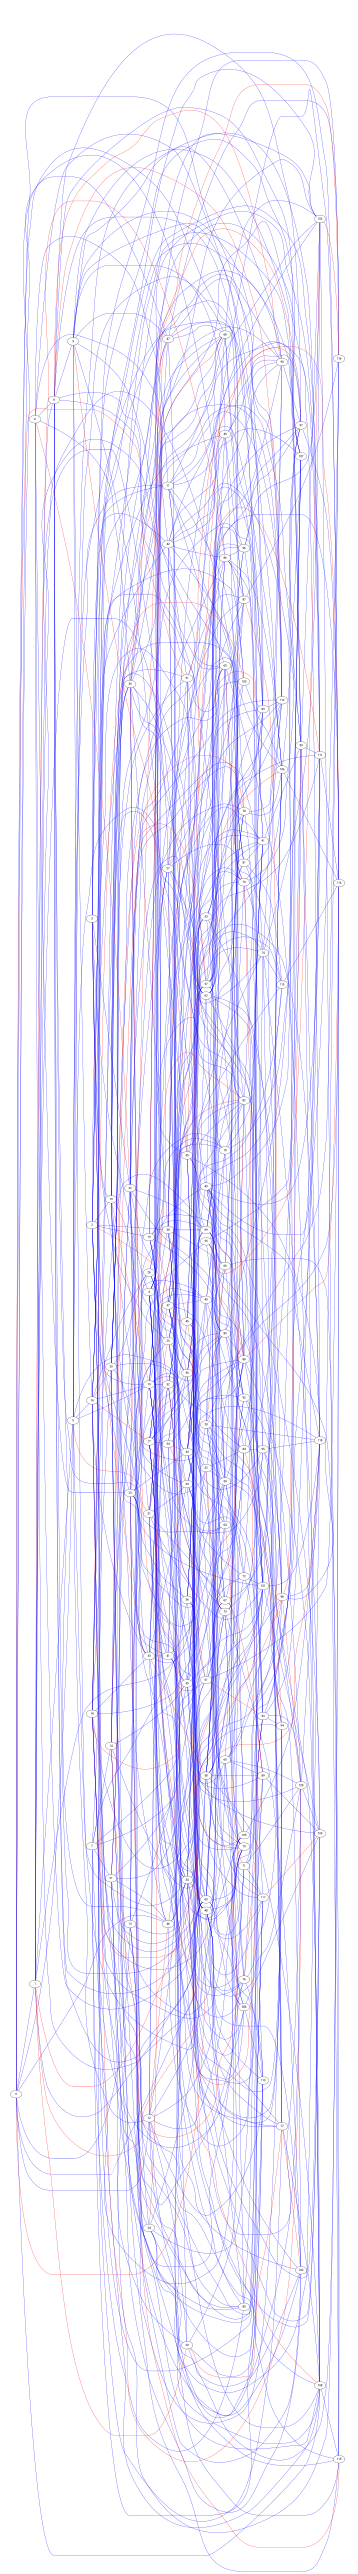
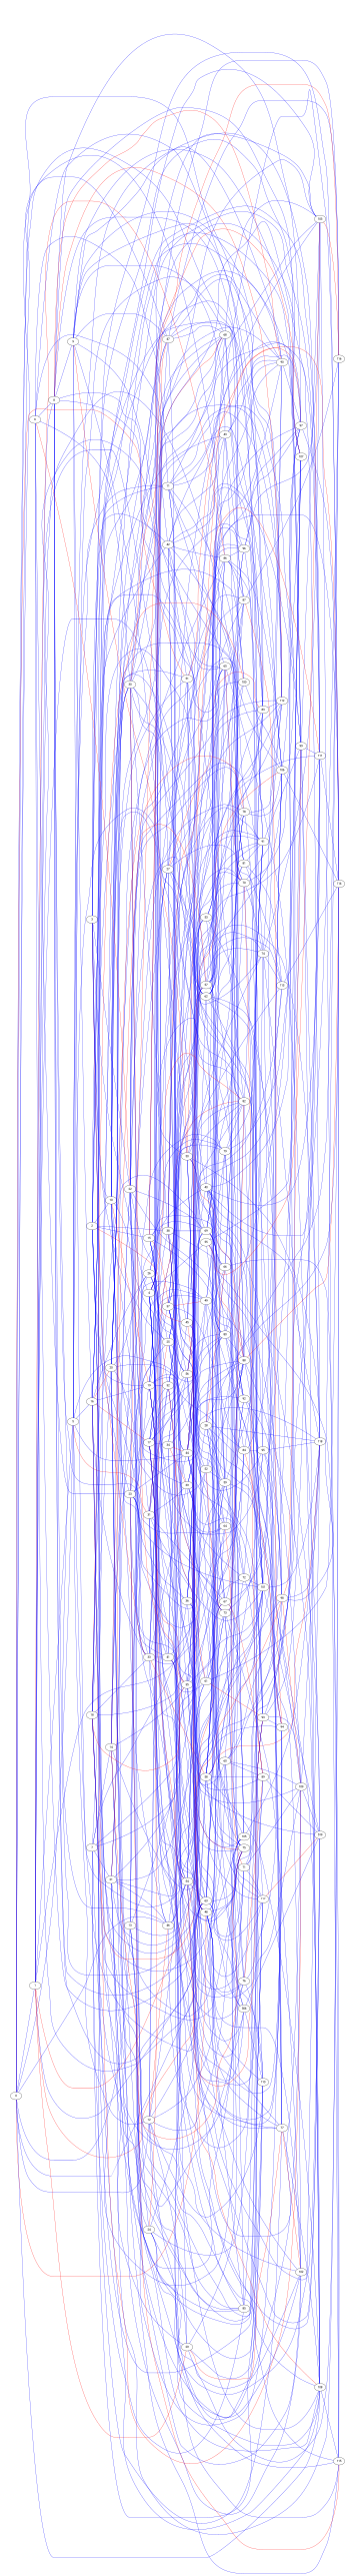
  graph {
    fontname=Roboto
    rankdir=LR
    node [fontname=Roboto]
    edge [color=blue fontname=Roboto penwidth=1]
    0
    1
    5
    12
    13
    46
    47
    48
    51
    58
    81
    83
    86
    108
    8
    27
    29
    63
    67
    70
    82
    88
    19
    111
    11
    16
    31
    50
    61
    68
    74
    80
    91
    102
    32
    44
    92
    105
    110
    118
    85
    109
    26
    35
    49
    54
    93
    112
    106
    116
    117
    98
    79
    77
    76
    87
    97
    57
    n59 [label=519]
    75
    64
    101
    78
    94
    59
    89
    95
    113
    100
    96
    115
    90
    107
    9
    28
    65
    73
    62
    56
    114
    66
    71
    99
    37
    84
    39
    52
    33
    60
    43
    103
    17
    20
    38
    41
    69
    n97 [label=304]
    53
    72
    36
    40
    2
    10
    15
    23
    30
    45
    25
    24
    3
    4
    22
    42
    55
    34
    6
    7
    14
    21
    18
    0 -- 1
    0 -- 5
    0 -- 12
    0 -- 13
    0 -- 46
    0 -- 47
    0 -- 48 [color=red]
    0 -- 51 [color=red]
    0 -- 58
    0 -- 81
    0 -- 83
    0 -- 86
    0 -- 108
    1 -- 5
    1 -- 58
    1 -- 81
    1 -- 86 [color=red]
    1 -- 8
    1 -- 27
    1 -- 29 [color=red]
    1 -- 63 [color=red]
    1 -- 67 [color=red]
    1 -- 70
    1 -- 82
    1 -- 88
    5 -- 12
-   5 -- 19
+   5 -- 44
    5 -- 111
    5 -- 11
    5 -- 16
    5 -- 31 [color=red]
    5 -- 50
    5 -- 61
    5 -- 68
    5 -- 74
    5 -- 80
    12 -- 46 [color=red]
    12 -- 29
    12 -- 63
    12 -- 91
    12 -- 102
    12 -- 32
    12 -- 44
    12 -- 92
    12 -- 105
    12 -- 110
    12 -- 118
    13 -- 19
    13 -- 85
    13 -- 109
    13 -- 26
    13 -- 35
    13 -- 49
    13 -- 54
    13 -- 93
    46 -- 67
    46 -- 118
    46 -- 54
    46 -- 93
    47 -- 68
    47 -- 93
    47 -- 112
    47 -- 106
    47 -- 116
    48 -- 82
    48 -- 102
    48 -- 110
    48 -- 85
    48 -- 117
    48 -- 98
    48 -- 79
    48 -- 77
    48 -- 76
    51 -- 92
    51 -- 87
    51 -- 97 [color=red]
    51 -- 57
    51 -- n59
    58 -- 83
    58 -- 108
    58 -- 111
    58 -- 110
    58 -- 118 [color=red]
    58 -- 116
    58 -- 75
    58 -- 64
    58 -- 101
    58 -- 78
    58 -- 94
    58 -- 59
    58 -- 89
    81 -- 91
    81 -- 95
    81 -- 113
    83 -- 112
    86 -- 91
    86 -- 106
    86 -- 87
    86 -- 100
    86 -- 96
    108 -- 115
    8 -- 46
    8 -- 63
    8 -- 82
    8 -- 112 [color=red]
    8 -- 87
    8 -- 97
    8 -- 101
    8 -- 90 [color=red]
    8 -- 107
    8 -- 9
    8 -- 28
    8 -- 65
    8 -- 73
    27 -- 51
    27 -- 83 [color=red]
    27 -- 70
    27 -- 105
    27 -- 79
    27 -- 87
    27 -- 95
    27 -- 100
    27 -- 62
    27 -- 56
    29 -- 110
    29 -- 77 [color=red]
    29 -- 76
    29 -- 114
    63 -- 68
    63 -- 106
    63 -- 117
    63 -- 75
    63 -- 73
    63 -- 66
    63 -- 71
    67 -- 92
    67 -- 105
    67 -- 89 [color=red]
    67 -- 99
    70 -- 74
    70 -- 112
    70 -- 97
    70 -- 101
    70 -- 89 [color=red]
    82 -- 83
    82 -- 94
    88 -- 108
    88 -- 91
    88 -- 94
    88 -- 114 [color=red]
    19 -- 86
    19 -- 68
    19 -- 91
    19 -- 32
    19 -- 44
    19 -- 35 [color=red]
    19 -- 54
    19 -- 76
    19 -- n59
    19 -- 115
    19 -- 37
    19 -- 84
    111 -- 114
    11 -- 88
    11 -- 68
    11 -- 112
    11 -- 106
    11 -- 97
    11 -- 78
    11 -- 65
    11 -- 39
    11 -- 52
    16 -- 47
    16 -- 19
    16 -- 109 [color=red]
    16 -- 26
    16 -- 75
    16 -- 65
    16 -- 73
    16 -- 33
    16 -- 60
    16 -- 43
    16 -- 103
    16 -- 17 [color=red]
    16 -- 20 [color=red]
    31 -- 67
    31 -- 82 [color=red]
    31 -- 32
    31 -- 105
    31 -- 101
    31 -- 94
    31 -- 56
    31 -- 39
    31 -- 38
    31 -- 41
    50 -- 88 [color=red]
    50 -- 91
    50 -- 118
    50 -- 117
    50 -- 75
    50 -- 114 [color=red]
    50 -- 66
    50 -- 69
    50 -- n97
    50 -- 53
    61 -- 67
    61 -- 88
    61 -- 93 [color=red]
    61 -- 114
    61 -- 72
    68 -- 110
    68 -- 96
    68 -- 103
    74 -- 77
    74 -- n59
    74 -- 113
    74 -- 90
    74 -- 103
    80 -- 88
    80 -- 92
    80 -- 117
    80 -- 97
    80 -- 96
    91 -- 99
    32 -- 70
    32 -- 35
    32 -- 54
    32 -- 57
    32 -- 75 [color=red]
    32 -- 53
    44 -- 48
    44 -- 82
    44 -- 88
    44 -- 74
    44 -- 80
    44 -- 93
    44 -- 57 [color=red]
    44 -- 113
    44 -- n97
    44 -- 72
    92 -- 93
    92 -- 98
    105 -- 118
    85 -- 93
    109 -- 118
    109 -- n59
    26 -- 27
    26 -- 82
    26 -- 32
    26 -- 52
    26 -- 36
    35 -- 48
    35 -- 88
    35 -- 105
    35 -- 109
    35 -- 57
    35 -- 101
    35 -- 90
    35 -- 84
    49 -- 83
    49 -- 79
    49 -- 77
    49 -- 64
    54 -- 108 [color=red]
    54 -- 63
    54 -- n59
    54 -- 101
    54 -- 94
    54 -- 113
    54 -- 62
    54 -- 71
    54 -- 69
    54 -- n97
    93 -- 111
    93 -- 109
    93 -- 97
    93 -- 94
    106 -- 107
    106 -- 114
    117 -- n59 [color=red]
    98 -- 118
    98 -- 109 [color=red]
    98 -- 116
    98 -- 99 [color=red]
    79 -- 83
    79 -- 82
+   79 -- 105
    79 -- 107
    79 -- 84
    77 -- 108
    77 -- 102 [color=red]
    76 -- 91
    76 -- 110
    76 -- 98
    76 -- 89 [color=red]
    87 -- 116
    87 -- 94 [color=red]
    97 -- 114
    57 -- 70
    57 -- 111
    57 -- 74
    57 -- 91
    57 -- 118
    57 -- 112
    57 -- 75
    57 -- 59
    57 -- 65
    64 -- 81
    64 -- 71 [color=red]
    101 -- 118
    101 -- 106
    101 -- n59
    78 -- 112
    78 -- 106
    78 -- 101
    59 -- 74
    59 -- 76
    59 -- 101
    59 -- 78
    59 -- 72
    89 -- n59
    95 -- 118
    95 -- 109
    95 -- 98
    113 -- 114
    100 -- 106
    96 -- 97
    96 -- 101
    96 -- 103
    90 -- 97
    9 -- 47
    9 -- 83
    9 -- 16
    9 -- 50 [color=red]
    9 -- 112
    9 -- 95
    9 -- 90
    9 -- 65
    9 -- 99
    9 -- 43
    9 -- 40
    28 -- 86
    28 -- 108
    28 -- 80
    28 -- 118
    28 -- 117
    28 -- 101
    28 -- 59
    28 -- 114
    28 -- 66 [color=red]
    28 -- n97
    65 -- 108
    65 -- 70 [color=red]
    65 -- 113
    73 -- 82 [color=red]
    73 -- 102
    73 -- 85
    73 -- 106
    73 -- 75
    73 -- 96
    62 -- 81
    62 -- 86
    62 -- 74
    62 -- 93
    62 -- 106
    62 -- 117
    62 -- 98
    62 -- 95
    62 -- 113
    56 -- 63
    56 -- 111
    56 -- 80
    56 -- 106 [color=red]
    56 -- 87
    56 -- 64
    56 -- 89
    66 -- 70
    66 -- 75
    66 -- 78
    66 -- 115
    71 -- 109
    71 -- 117
    71 -- 101
    71 -- 107
    99 -- 108
    99 -- 111
    99 -- 118
    99 -- 103
    37 -- 48
    37 -- 108
    37 -- 67
    37 -- 102
    37 -- 49 [color=red]
    37 -- 112
    37 -- 79
    37 -- 97
    37 -- 57
    37 -- 56
    37 -- 114
    37 -- 84
    84 -- 91
    84 -- 94 [color=red]
    84 -- 95
    84 -- 90
    39 -- 82
    39 -- 49
    39 -- 77
    39 -- 64
    39 -- 90
    39 -- 73
    39 -- 72
    52 -- 80
    52 -- 75
    52 -- 59
    52 -- 73 [color=red]
-   52 -- 84
+   52 -- 88
    33 -- 46
    33 -- 58 [color=red]
    33 -- 112
    33 -- 76
    33 -- 59
    33 -- 56
    33 -- 39
    33 -- 103
    33 -- 41
    60 -- 88
    60 -- 111
    60 -- 109
    60 -- 76
    60 -- 89
    60 -- 107
    60 -- 84
    60 -- n97
    43 -- 88
    43 -- 87
    43 -- 97
    43 -- 90
    103 -- 116 [color=red]
    103 -- 115
    17 -- 47
    17 -- 48
    17 -- 108
    17 -- 70
    17 -- 68
    17 -- 102
    17 -- 49
    17 -- 93 [color=red]
    17 -- 77
    17 -- 115
    17 -- 56
    17 -- 69
    17 -- 45
    17 -- 34
    20 -- 51
    20 -- 83
    20 -- 44
    20 -- 105
    20 -- 85
    20 -- 26
    20 -- 115
    20 -- 107
    20 -- 65
    20 -- 71
    20 -- 99
    20 -- 52
    20 -- 30
    38 -- 111 [color=red]
    38 -- 61 [color=red]
    38 -- 80
    38 -- 64
    38 -- 96
    38 -- 73
    38 -- 114
    38 -- 43
    38 -- 69
    38 -- 45
    41 -- 61
    41 -- 54 [color=red]
    41 -- 75
    41 -- 89
    41 -- 100
    41 -- 96
    41 -- 52
    69 -- 83
    69 -- 88 [color=red]
    69 -- 92
    69 -- 109
    69 -- 87
    69 -- 100
    69 -- 115
    n97 -- 110
    n97 -- n59
    53 -- 67
    53 -- 91
    53 -- 77
    53 -- 97
    53 -- 96
    72 -- 91
    72 -- 101
    72 -- 89
    36 -- 48
    36 -- 63
    36 -- 82
    36 -- 61
    36 -- 77
    36 -- 87
    36 -- 78
    36 -- 40
    40 -- 67
    40 -- 88
    40 -- 111
    40 -- 92
    40 -- 118
    40 -- 116
    40 -- 77
    40 -- n59
    40 -- 59
    40 -- 107
    40 -- 66
    40 -- 43
    2 -- 108
    2 -- 29
    2 -- 19
    2 -- 111
    2 -- 75
    2 -- 100
    2 -- 90
    2 -- 62
    2 -- 38
    2 -- 10
    2 -- 15
    2 -- 23
    2 -- 30
    2 -- 45 [color=red]
    10 -- 46
    10 -- 47
    10 -- 51
    10 -- 81
    10 -- 19 [color=red]
    10 -- 111
    10 -- 50
    10 -- 68
    10 -- 102
    10 -- 64
    10 -- 101
    10 -- 33
    10 -- 30
    10 -- 25
    15 -- 47 [color=red]
    15 -- 48
    15 -- 68 [color=red]
    15 -- 80
    15 -- 79
    15 -- 94
    15 -- 115
    15 -- 90
    15 -- 66
    15 -- 37 [color=red]
    15 -- 60
    23 -- 32
    23 -- 44
    23 -- 35
    23 -- 49
    23 -- 54
    23 -- 116 [color=red]
    23 -- 79
    23 -- 78
    23 -- 59
    23 -- 89
    23 -- 115 [color=red]
    23 -- 33
    23 -- 41
    23 -- 69
    23 -- 24
    30 -- 82
    30 -- 31
    30 -- 68
    30 -- 85
    30 -- 35 [color=red]
    30 -- 116
    30 -- 98
    30 -- 90
    30 -- 107 [color=red]
    30 -- 62
    30 -- 99
    30 -- 38
    45 -- 48 [color=red]
    45 -- 112
    45 -- 101
    45 -- 59
    45 -- 90
    45 -- 69
    25 -- 83
    25 -- 112
    25 -- n59
    25 -- 95
    25 -- 73
    25 -- 56
    25 -- 103
    24 -- 108
    24 -- 63
    24 -- 102
    24 -- 110
    24 -- 101
    24 -- 25 [color=red]
    3 -- 83
    3 -- 11
    3 -- 85
    3 -- 107
    3 -- 114
    3 -- 33 [color=red]
    3 -- 36
    3 -- 10
    3 -- 25
    3 -- 4
    3 -- 22
    3 -- 42
    4 -- 27
    4 -- 29
    4 -- 63
    4 -- 82 [color=red]
    4 -- 111
    4 -- 109
    4 -- 75
    4 -- 95
    4 -- 56
    4 -- 103
    4 -- 41
    4 -- 40
    4 -- 55
    22 -- 108
    22 -- 74
    22 -- 80
    22 -- 91
    22 -- 92
    22 -- 106
    22 -- 87
    22 -- 78
    22 -- 65
    22 -- 39
    22 -- 33
    22 -- 69
    22 -- 25
    42 -- 51
    42 -- 83
    42 -- 86
    42 -- 70
    42 -- 118
    42 -- 109
-   42 -- 107
+   42 -- 80
    42 -- 99
    42 -- 43
    42 -- n97
    55 -- 102
    55 -- 105
    55 -- 59
    55 -- 65
    55 -- 99
    55 -- 103 [color=red]
    34 -- 44 [color=red]
    34 -- 54
    34 -- 113
    34 -- 66
    34 -- 39 [color=red]
    34 -- n97
    34 -- 53
    6 -- 8
    6 -- 63
    6 -- 11
    6 -- 91
    6 -- 72
    6 -- 23
    6 -- 30
    6 -- 22 [color=red]
    6 -- 42
    7 -- 88
    7 -- 85
    7 -- 117
    7 -- 75
    7 -- 64
    7 -- 103
    7 -- 36
    7 -- 14
    7 -- 21
    14 -- 86
    14 -- 110
    14 -- 35
    14 -- 49
    14 -- 117
    14 -- 98
    14 -- 57 [color=red]
    14 -- 75 [color=red]
    14 -- 25
    14 -- 22
    21 -- 46
    21 -- 27
    21 -- 88
-   18 -- 61
+   21 -- 61
    21 -- 102
    21 -- 54
    21 -- 78 [color=red]
    21 -- 94
    21 -- 114
    21 -- 84
    21 -- 22
    18 -- 105
    18 -- 35 [color=red]
    18 -- 117
    18 -- 98 [color=red]
    18 -- 77
    18 -- 59
    18 -- 100 [color=red]
    18 -- 62
    18 -- 99
    18 -- 33
    18 -- 20
    18 -- 69
    18 -- 24
    18 -- 42
  }
